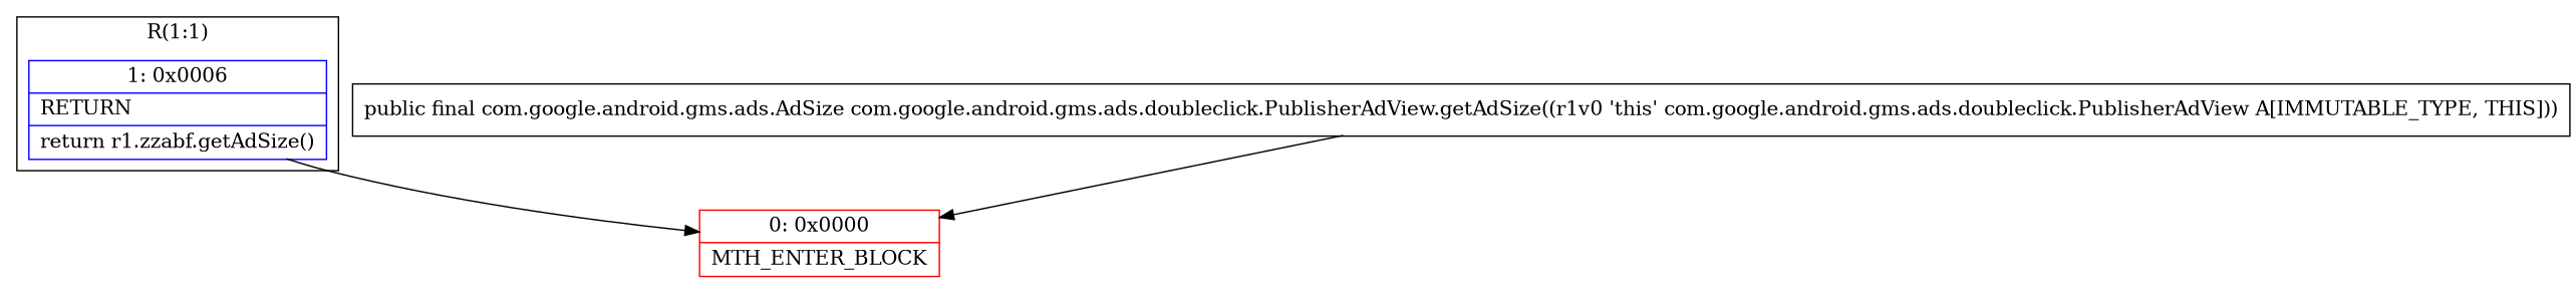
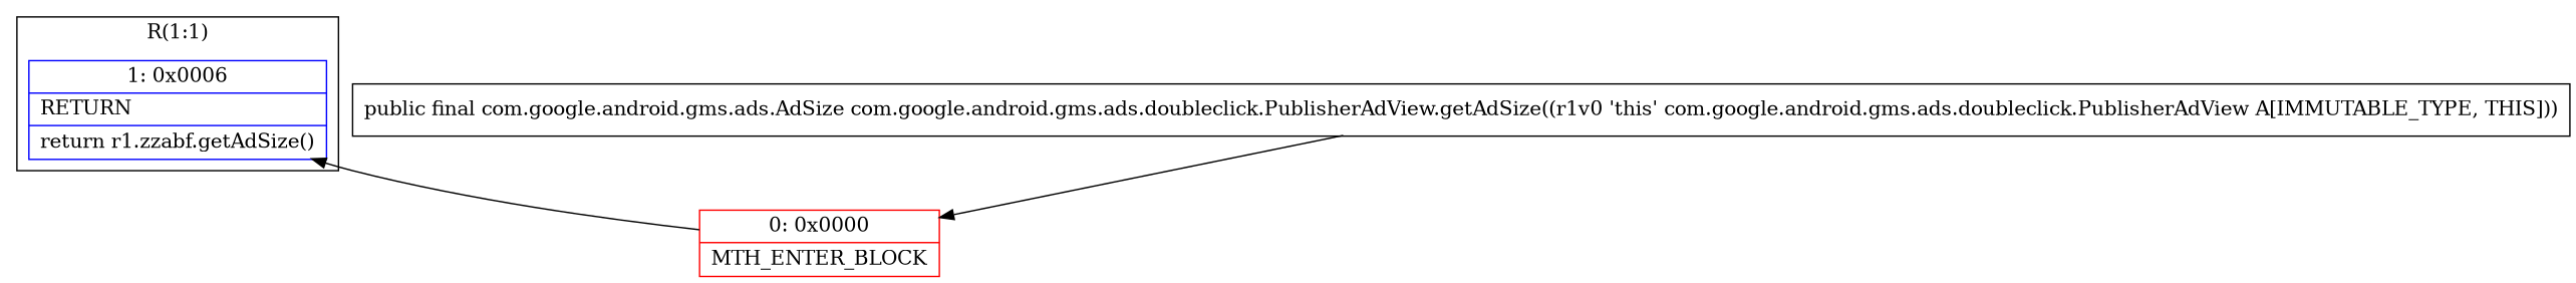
  digraph {
    node [shape=record]
    n1 [color=blue label="{1\:\ 0x0006|RETURN\l|return r1.zzabf.getAdSize()\l}"]
    n2 [color=red label="{0\:\ 0x0000|MTH_ENTER_BLOCK\l}"]
    n3 [label="{public final com.google.android.gms.ads.AdSize com.google.android.gms.ads.doubleclick.PublisherAdView.getAdSize((r1v0 'this' com.google.android.gms.ads.doubleclick.PublisherAdView A[IMMUTABLE_TYPE, THIS])) }"]
    subgraph cluster_1 {
      label="R(1:1)"
      n1
    }
-   n1 -> n2
+   n2 -> n1
    n3 -> n2
  }
